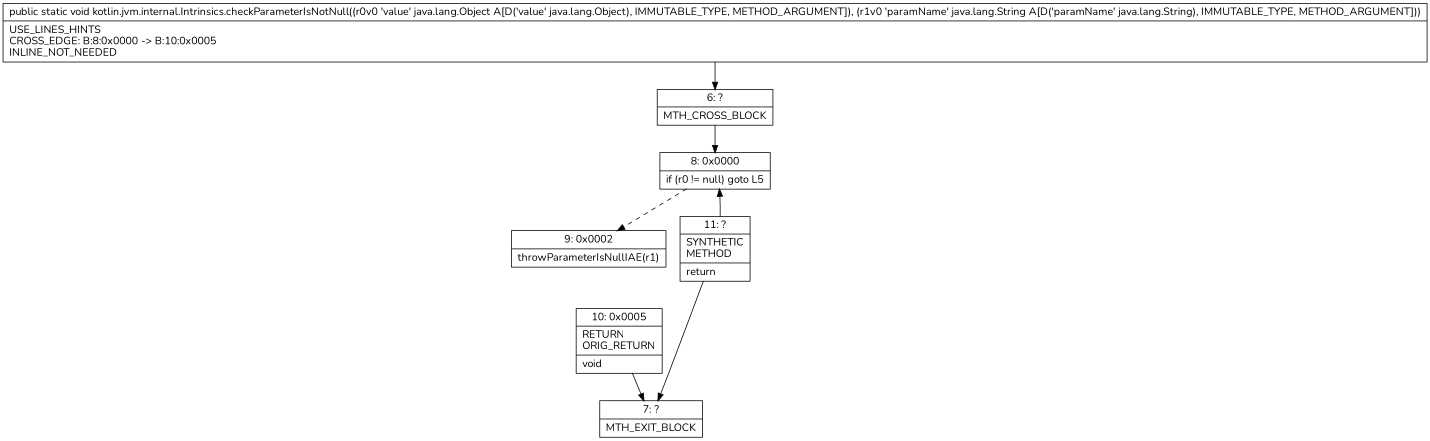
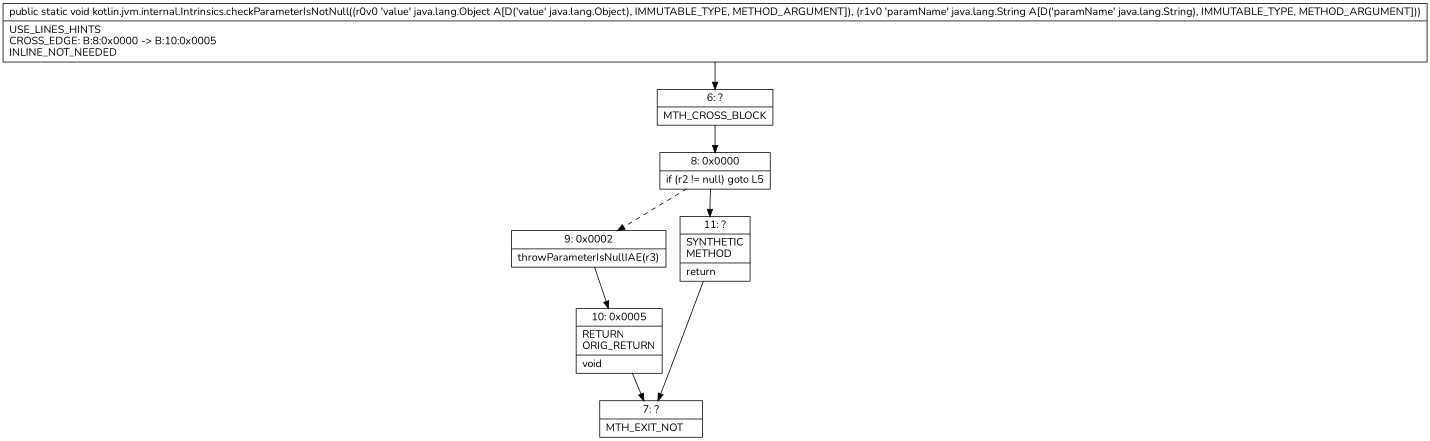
  digraph {
    fontname=Nunito
    node [fontname=Nunito shape=record]
    edge [fontname=Nunito]
    n1 [label="{6\:\ ?|MTH_CROSS_BLOCK\l}"]
-   n2 [label="{8\:\ 0x0000|if (r0 != null) goto L5\l}"]
-   n3 [label="{9\:\ 0x0002|throwParameterIsNullIAE(r1)\l}"]
+   n2 [label="{8\:\ 0x0000|if (r2 != null) goto L5\l}"]
+   n3 [label="{9\:\ 0x0002|throwParameterIsNullIAE(r3)\l}"]
    n4 [label="{11\:\ ?|SYNTHETIC\lMETHOD\l|return\l}"]
    n5 [label="{10\:\ 0x0005|RETURN\lORIG_RETURN\l|void\l}"]
-   n6 [label="{7\:\ ?|MTH_EXIT_BLOCK\l}"]
+   n6 [label="{7\:\ ?|MTH_EXIT_NOT\l}"]
    n7 [label="{public static void kotlin.jvm.internal.Intrinsics.checkParameterIsNotNull((r0v0 'value' java.lang.Object A[D('value' java.lang.Object), IMMUTABLE_TYPE, METHOD_ARGUMENT]), (r1v0 'paramName' java.lang.String A[D('paramName' java.lang.String), IMMUTABLE_TYPE, METHOD_ARGUMENT]))  | USE_LINES_HINTS\lCROSS_EDGE: B:8:0x0000 \-\> B:10:0x0005\lINLINE_NOT_NEEDED\l}"]
    n1 -> n2
    n2 -> n3 [style=dashed]
-   n4 -> n2
+   n2 -> n4
+   n3 -> n5
    n4 -> n6
    n5 -> n6
    n7 -> n1
  }
